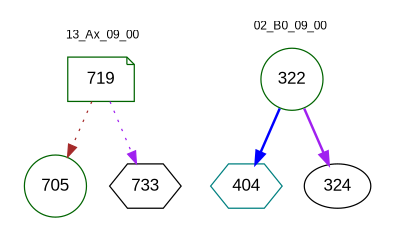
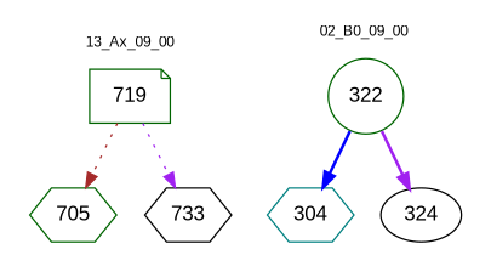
  digraph {
    fontname="Liberation Sans"
    node [color=darkgreen fontname="Liberation Sans" shape=circle]
    edge [color=purple fontname="Liberation Sans" style=dotted]
    n1 [label=719 shape=note]
-   n2 [label=705]
+   n2 [label=705 shape=hexagon]
    n3 [color=black label=733 shape=hexagon]
    n4 [label=322]
-   n5 [color=teal label=404 shape=hexagon]
+   n5 [color=teal label=304 shape=hexagon]
    n6 [color=black label=324 shape=ellipse]
    subgraph cluster_1 {
      color=white
      fontsize=10
      label="13_Ax_09_00"
      n1
      n2
      n3
    }
    subgraph cluster_2 {
      color=white
      fontsize=10
      label="02_B0_09_00"
      n4
      n5
      n6
    }
    n1 -> n2 [color=brown]
    n1 -> n3
    n4 -> n5 [color=blue style=bold]
    n4 -> n6 [style=bold]
  }
